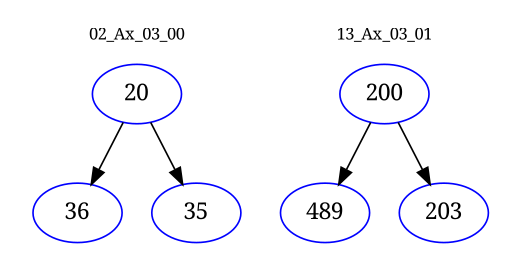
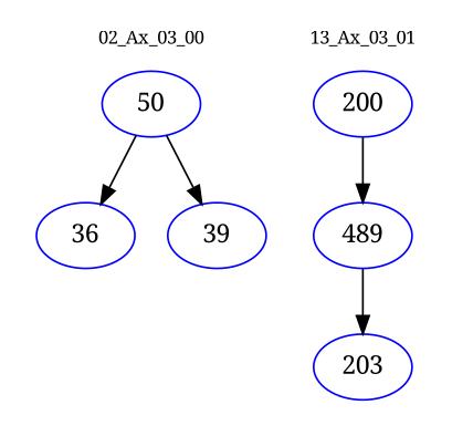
  digraph {
    fontname="Noto Serif"
    node [color=blue fontname="Noto Serif"]
    edge [color=black fontname="Noto Serif"]
    n1 [label=36]
-   n2 [label=20]
-   n3 [label=35]
+   n2 [label=50]
+   n3 [label=39]
    n4 [label=200]
    n5 [label=489]
    n6 [label=203]
    subgraph cluster_1 {
      color=white
      fontsize=10
      label="02_Ax_03_00"
      n1
      n2
      n3
    }
    subgraph cluster_2 {
      color=white
      fontsize=10
      label="13_Ax_03_01"
      n4
      n5
      n6
    }
    n2 -> n1
    n2 -> n3
    n4 -> n5
-   n4 -> n6
+   n5 -> n6
  }
